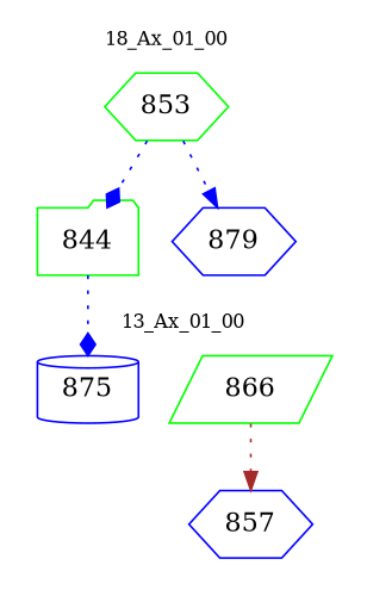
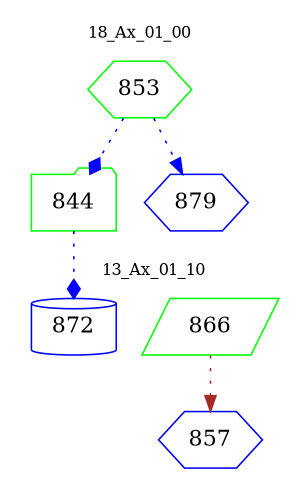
  digraph {
    node [color=green shape=hexagon]
    edge [arrowhead=normal color=blue style=dotted]
    n1 [label=866 shape=parallelogram]
    n2 [color=blue label=857]
-   n3 [color=blue label=875 shape=cylinder]
+   n3 [color=blue label=872 shape=cylinder]
    n4 [label=853]
    n5 [label=844 shape=folder]
    n6 [color=blue label=879]
    subgraph cluster_1 {
      color=white
      fontsize=10
-     label="13_Ax_01_00"
+     label="13_Ax_01_10"
      n1
      n2
      n3
    }
    subgraph cluster_2 {
      color=white
      fontsize=10
      label="18_Ax_01_00"
      n4
      n5
      n6
    }
    n1 -> n2 [color=brown]
    n4 -> n5 [arrowhead=diamond]
    n4 -> n6
    n5 -> n3 [arrowhead=diamond]
  }
